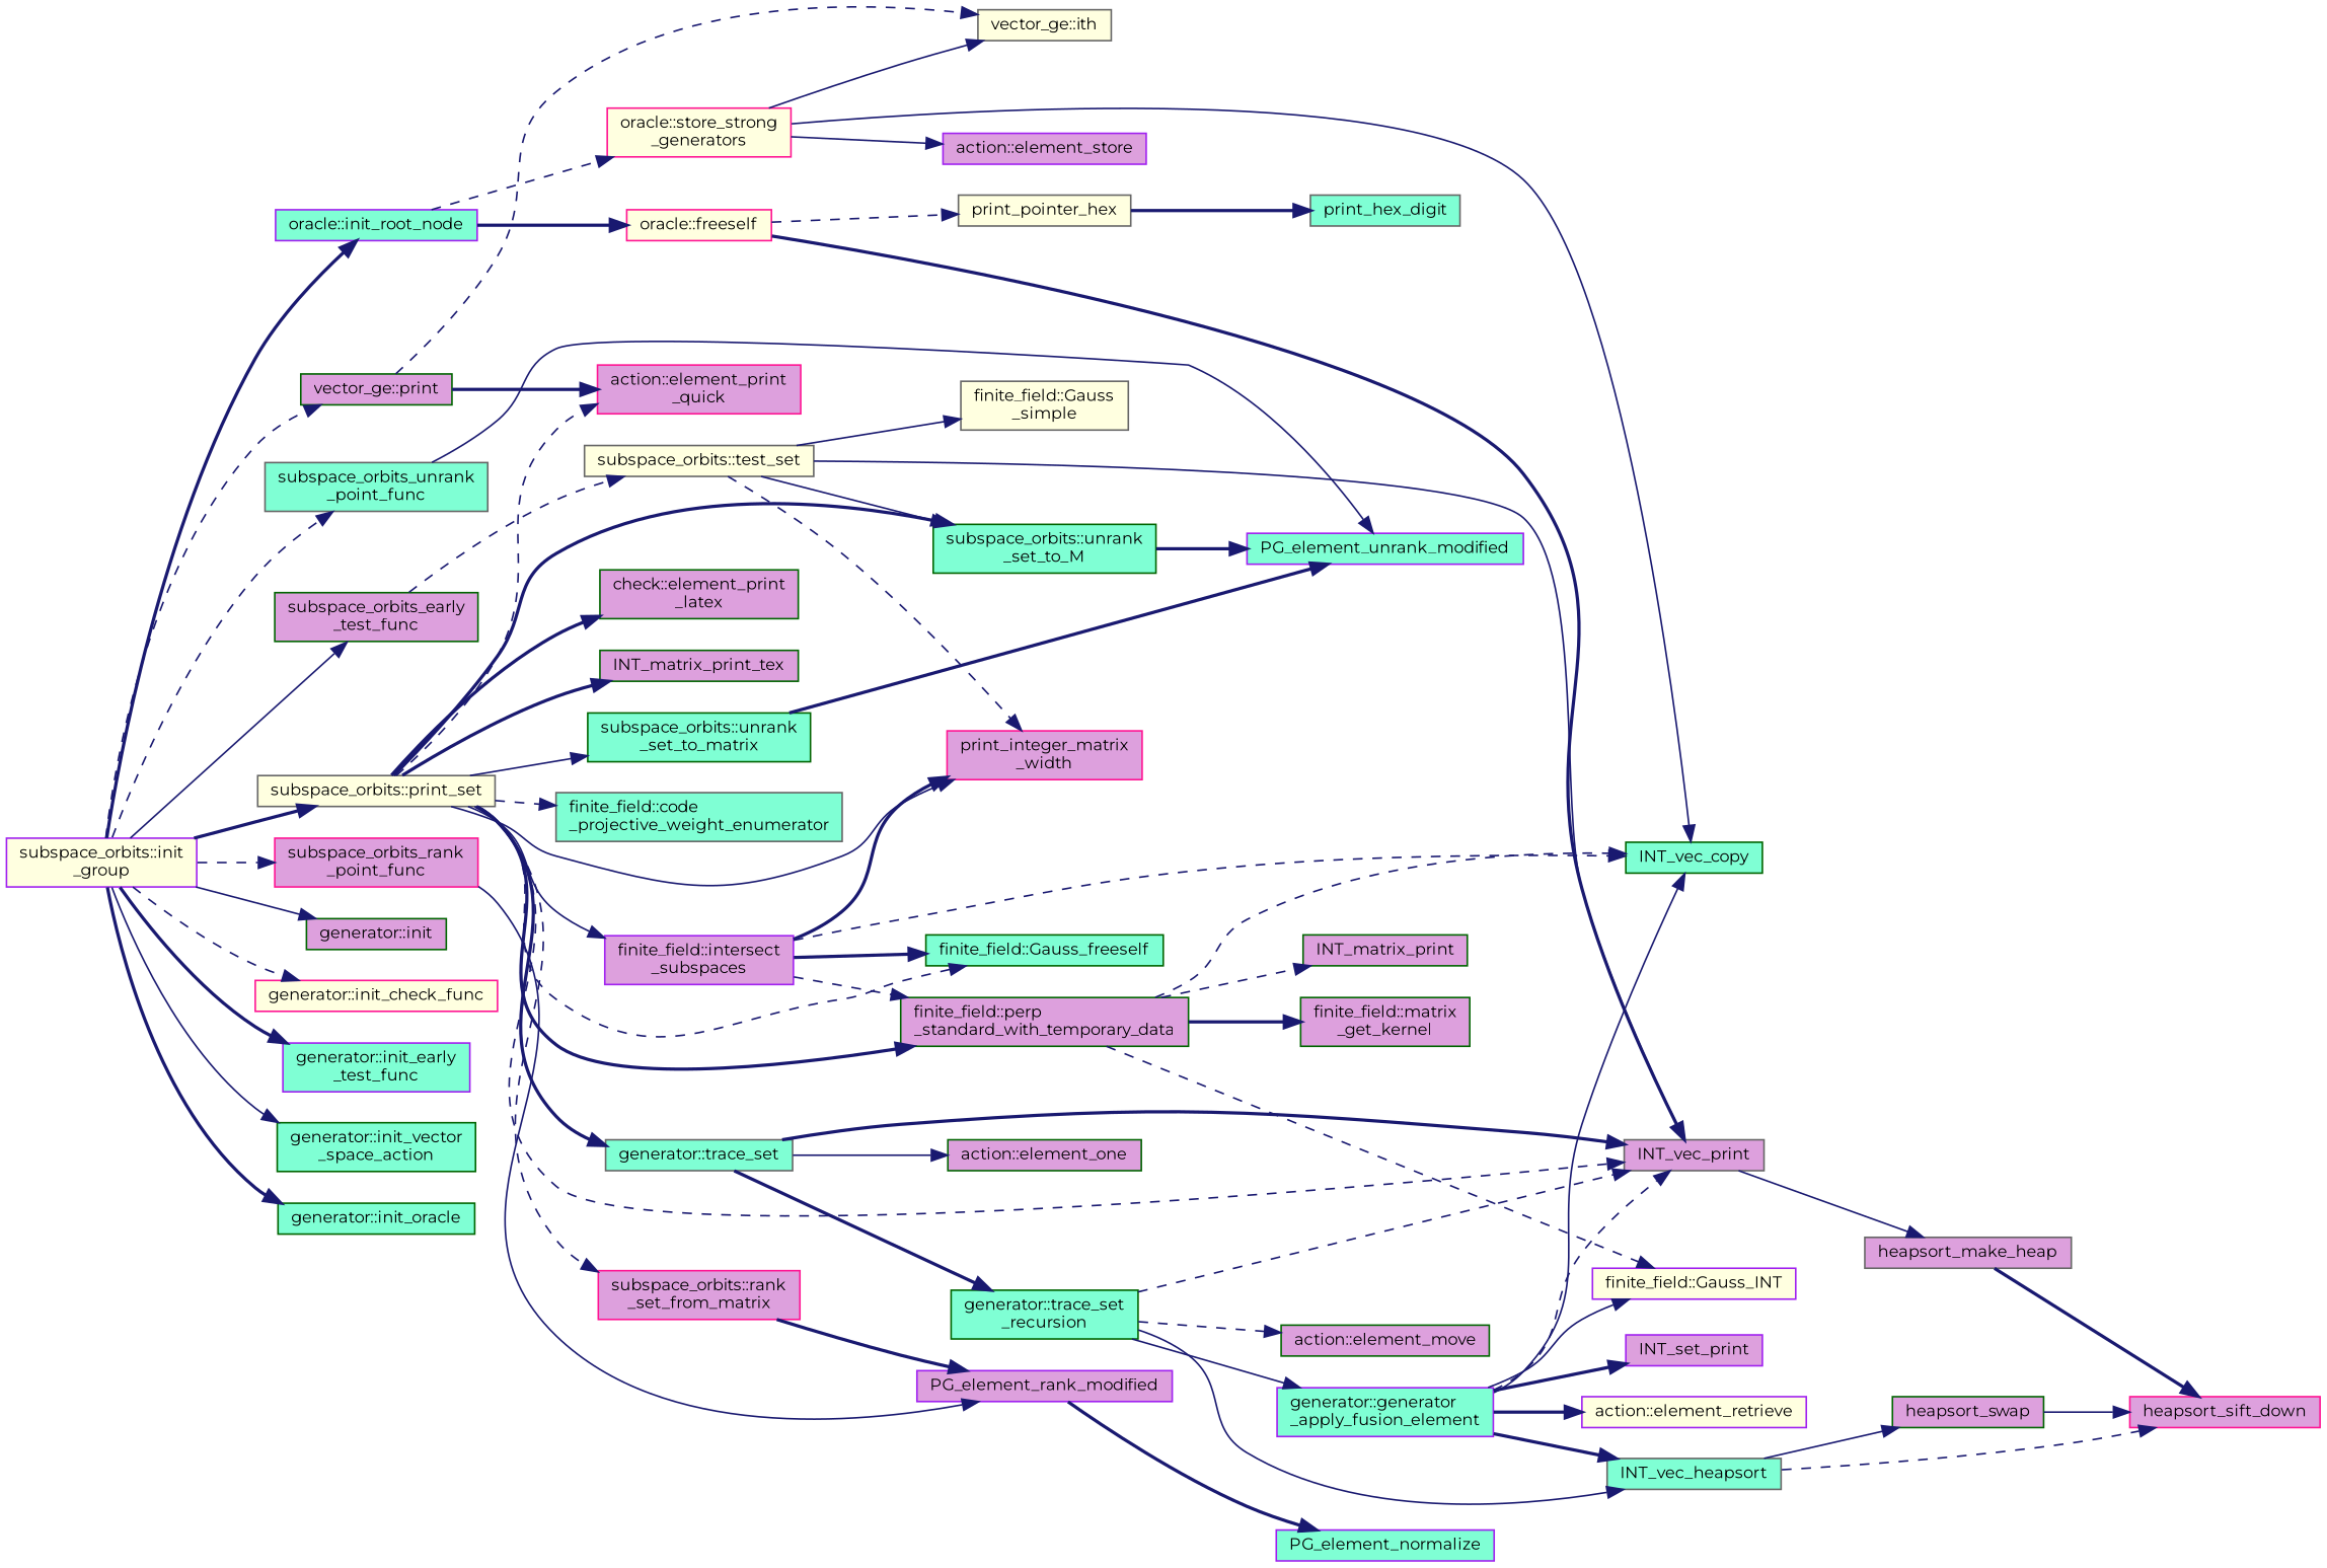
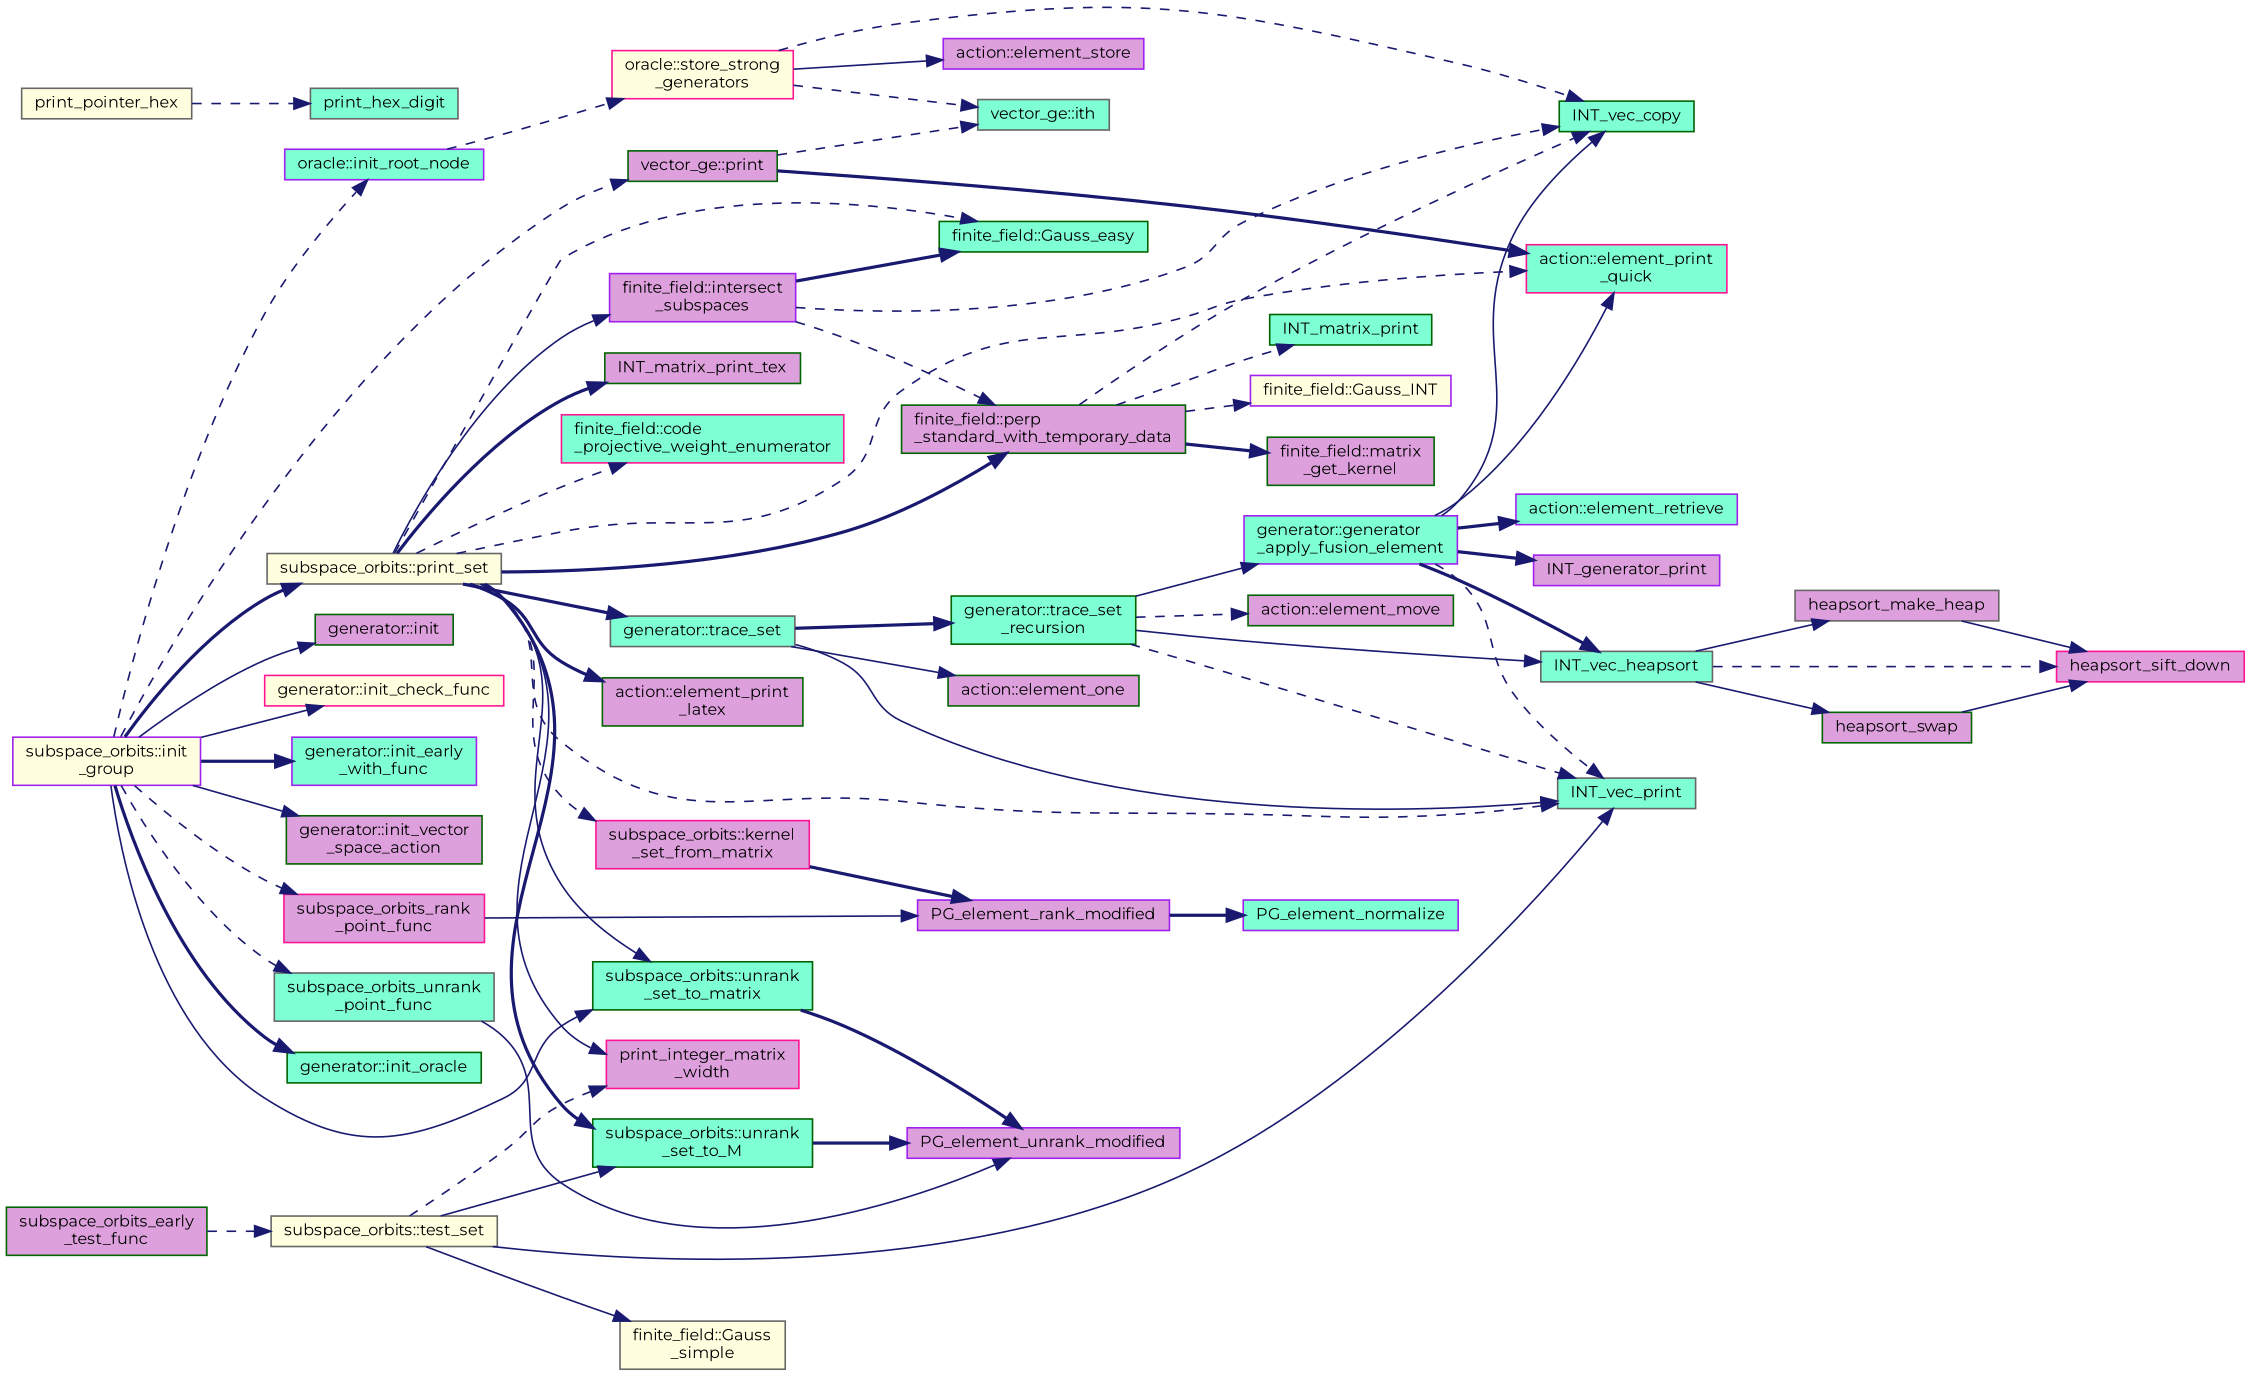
  digraph {
    fontname=Montserrat
    rankdir=LR
    node [color=darkgreen fillcolor=plum fontname=Montserrat fontsize=10 shape=record style=filled]
    edge [color=midnightblue fontname=Montserrat fontsize=10 labelfontname=Helvetica labelfontsize=10 style=dashed]
    n1 [color=purple fillcolor=lightyellow fontcolor=black height=0.2 label="subspace_orbits::init\l_group" width=0.4]
    n2 [height=0.2 label="vector_ge::print" width=0.4]
    n3 [height=0.2 label="generator::init" width=0.4]
    n4 [color=deeppink fillcolor=lightyellow height=0.2 label="generator::init_check_func" width=0.4]
-   n5 [color=purple fillcolor=aquamarine height=0.2 label="generator::init_early\l_test_func" width=0.4]
+   n5 [color=purple fillcolor=aquamarine height=0.2 label="generator::init_early\l_with_func" width=0.4]
    n6 [height=0.2 label="subspace_orbits_early\l_test_func" width=0.4]
-   n7 [fillcolor=aquamarine height=0.2 label="generator::init_vector\l_space_action" width=0.4]
+   n7 [height=0.2 label="generator::init_vector\l_space_action" width=0.4]
    n8 [color=deeppink height=0.2 label="subspace_orbits_rank\l_point_func" width=0.4]
    n9 [color=gray40 fillcolor=aquamarine height=0.2 label="subspace_orbits_unrank\l_point_func" width=0.4]
    n10 [color=gray40 fillcolor=lightyellow height=0.2 label="subspace_orbits::print_set" width=0.4]
    n11 [fillcolor=aquamarine height=0.2 label="generator::init_oracle" width=0.4]
    n12 [color=purple fillcolor=aquamarine height=0.2 label="oracle::init_root_node" width=0.4]
-   n13 [color=deeppink height=0.2 label="action::element_print\l_quick" width=0.4]
-   n14 [color=gray40 fillcolor=lightyellow height=0.2 label="vector_ge::ith" width=0.4]
+   n13 [color=deeppink fillcolor=aquamarine height=0.2 label="action::element_print\l_quick" width=0.4]
+   n14 [color=gray40 fillcolor=aquamarine height=0.2 label="vector_ge::ith" width=0.4]
    n15 [color=gray40 fillcolor=lightyellow height=0.2 label="subspace_orbits::test_set" width=0.4]
    n16 [color=purple height=0.2 label=PG_element_rank_modified width=0.4]
-   n17 [color=purple fillcolor=aquamarine height=0.2 label=PG_element_unrank_modified width=0.4]
-   n18 [color=gray40 height=0.2 label=INT_vec_print width=0.4]
+   n17 [color=purple height=0.2 label=PG_element_unrank_modified width=0.4]
+   n18 [color=gray40 fillcolor=aquamarine height=0.2 label=INT_vec_print width=0.4]
    n19 [fillcolor=aquamarine height=0.2 label="subspace_orbits::unrank\l_set_to_M" width=0.4]
    n20 [color=deeppink height=0.2 label="print_integer_matrix\l_width" width=0.4]
-   n21 [fillcolor=aquamarine height=0.2 label="finite_field::Gauss_freeself" width=0.4]
+   n21 [fillcolor=aquamarine height=0.2 label="finite_field::Gauss_easy" width=0.4]
    n22 [height=0.2 label=INT_matrix_print_tex width=0.4]
-   n23 [color=gray40 fillcolor=aquamarine height=0.2 label="finite_field::code\l_projective_weight_enumerator" width=0.4]
+   n23 [color=deeppink fillcolor=aquamarine height=0.2 label="finite_field::code\l_projective_weight_enumerator" width=0.4]
    n24 [height=0.2 label="finite_field::perp\l_standard_with_temporary_data" width=0.4]
-   n25 [color=deeppink height=0.2 label="subspace_orbits::rank\l_set_from_matrix" width=0.4]
+   n25 [color=deeppink height=0.2 label="subspace_orbits::kernel\l_set_from_matrix" width=0.4]
    n26 [color=gray40 fillcolor=aquamarine height=0.2 label="generator::trace_set" width=0.4]
    n27 [fillcolor=aquamarine height=0.2 label="subspace_orbits::unrank\l_set_to_matrix" width=0.4]
-   n28 [height=0.2 label="check::element_print\l_latex" width=0.4]
+   n28 [height=0.2 label="action::element_print\l_latex" width=0.4]
    n29 [color=purple height=0.2 label="finite_field::intersect\l_subspaces" width=0.4]
-   n30 [color=deeppink fillcolor=lightyellow height=0.2 label="oracle::freeself" width=0.4]
    n31 [color=deeppink fillcolor=lightyellow height=0.2 label="oracle::store_strong\l_generators" width=0.4]
    n32 [color=gray40 fillcolor=lightyellow height=0.2 label="finite_field::Gauss\l_simple" width=0.4]
    n33 [color=purple fillcolor=aquamarine height=0.2 label=PG_element_normalize width=0.4]
    n34 [fillcolor=aquamarine height=0.2 label=INT_vec_copy width=0.4]
-   n35 [height=0.2 label=INT_matrix_print width=0.4]
+   n35 [fillcolor=aquamarine height=0.2 label=INT_matrix_print width=0.4]
    n36 [color=purple fillcolor=lightyellow height=0.2 label="finite_field::Gauss_INT" width=0.4]
    n37 [height=0.2 label="finite_field::matrix\l_get_kernel" width=0.4]
    n38 [height=0.2 label="action::element_one" width=0.4]
    n39 [fillcolor=aquamarine height=0.2 label="generator::trace_set\l_recursion" width=0.4]
    n40 [color=gray40 fillcolor=aquamarine height=0.2 label=INT_vec_heapsort width=0.4]
    n41 [color=purple fillcolor=aquamarine height=0.2 label="generator::generator\l_apply_fusion_element" width=0.4]
    n42 [height=0.2 label="action::element_move" width=0.4]
    n43 [color=gray40 height=0.2 label=heapsort_make_heap width=0.4]
    n44 [color=deeppink height=0.2 label=heapsort_sift_down width=0.4]
    n45 [height=0.2 label=heapsort_swap width=0.4]
-   n46 [color=purple height=0.2 label=INT_set_print width=0.4]
-   n47 [color=purple fillcolor=lightyellow height=0.2 label="action::element_retrieve" width=0.4]
+   n46 [color=purple height=0.2 label=INT_generator_print width=0.4]
+   n47 [color=purple fillcolor=aquamarine height=0.2 label="action::element_retrieve" width=0.4]
    n48 [color=gray40 fillcolor=lightyellow height=0.2 label=print_pointer_hex width=0.4]
    n49 [color=purple height=0.2 label="action::element_store" width=0.4]
    n50 [color=gray40 fillcolor=aquamarine height=0.2 label=print_hex_digit width=0.4]
    n1 -> n2
    n1 -> n3 [style=solid]
-   n1 -> n4
+   n1 -> n4 [style=solid]
    n1 -> n5 [style=bold]
-   n1 -> n6 [style=solid]
+   n1 -> n27 [style=solid]
    n1 -> n7 [style=solid]
    n1 -> n8
    n1 -> n9
    n1 -> n10 [style=bold]
    n1 -> n11 [style=bold]
-   n1 -> n12 [style=bold]
+   n1 -> n12
    n2 -> n13 [style=bold]
    n2 -> n14
    n6 -> n15
    n8 -> n16 [style=solid]
    n9 -> n17 [style=solid]
    n10 -> n13
    n10 -> n18
    n10 -> n19 [style=bold]
    n10 -> n20 [style=solid]
    n10 -> n21
    n10 -> n22 [style=bold]
    n10 -> n23
    n10 -> n24 [style=bold]
    n10 -> n25
    n10 -> n26 [style=bold]
    n10 -> n27 [style=solid]
    n10 -> n28 [style=bold]
    n10 -> n29 [style=solid]
-   n12 -> n30 [style=bold]
    n12 -> n31
    n15 -> n18 [style=solid]
    n15 -> n19 [style=solid]
    n15 -> n20
    n15 -> n32 [style=solid]
    n16 -> n33 [style=bold]
    n19 -> n17 [style=bold]
    n24 -> n34
    n24 -> n35
    n24 -> n36
    n24 -> n37 [style=bold]
    n25 -> n16 [style=bold]
-   n26 -> n18 [style=bold]
+   n26 -> n18 [style=solid]
    n26 -> n38 [style=solid]
    n26 -> n39 [style=bold]
    n27 -> n17 [style=bold]
-   n29 -> n20 [style=bold]
    n29 -> n21 [style=bold]
    n29 -> n24
    n29 -> n34
-   n30 -> n18 [style=bold]
-   n30 -> n48
-   n31 -> n14 [style=solid]
-   n31 -> n34 [style=solid]
+   n31 -> n14
+   n31 -> n34
    n31 -> n49 [style=solid]
    n39 -> n18
    n39 -> n40 [style=solid]
    n39 -> n41 [style=solid]
    n39 -> n42
-   n18 -> n43 [style=solid]
+   n40 -> n43 [style=solid]
    n40 -> n44
    n40 -> n45 [style=solid]
-   n41 -> n36 [style=solid]
+   n41 -> n13 [style=solid]
    n41 -> n18
    n41 -> n34 [style=solid]
    n41 -> n40 [style=bold]
    n41 -> n46 [style=bold]
    n41 -> n47 [style=bold]
-   n43 -> n44 [style=bold]
+   n43 -> n44 [style=solid]
    n45 -> n44 [style=solid]
-   n48 -> n50 [style=bold]
+   n48 -> n50
  }
